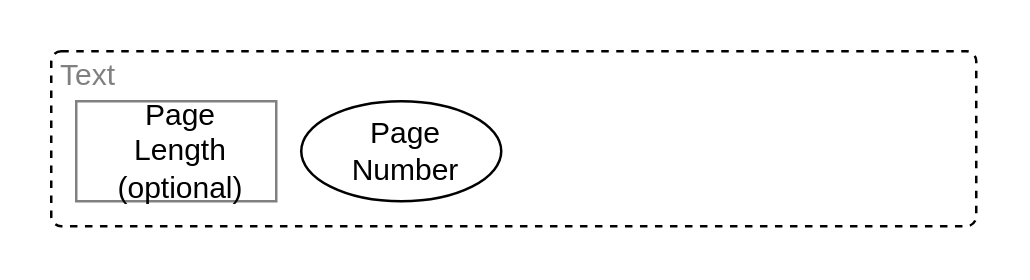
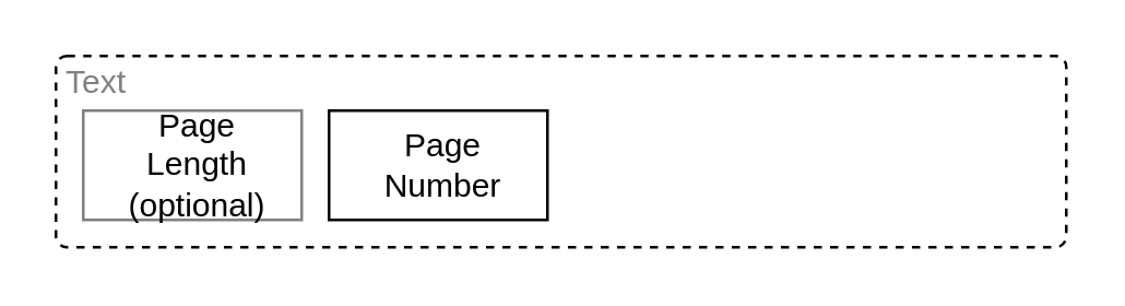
  <mxCell id="0" />
  <mxCell id="1" parent="0" />
  <mxCell id="2" value="Text" style="rounded=1;whiteSpace=wrap;html=1;absoluteArcSize=1;arcSize=8;container=1;collapsible=0;recursiveResize=0;dashed=1;align=left;verticalAlign=top;spacing=0;spacingLeft=4;spacingTop=-2;spacingBottom=0;fontColor=#808080;" parent="1" vertex="1"><mxGeometry x="20" y="20" width="370" height="70" as="geometry" /></mxCell>
  <mxCell id="3" value="Page&lt;br&gt;Length&lt;br&gt;(optional)" style="rounded=0;whiteSpace=wrap;html=1;spacingBottom=0;spacingLeft=4;strokeColor=#808080;" parent="2" vertex="1"><mxGeometry x="10" y="20" width="80" height="40" as="geometry" /></mxCell>
- <mxCell id="4" value="Page&lt;br&gt;Number" style="ellipse;whiteSpace=wrap;html=1;spacingBottom=0;spacingLeft=4;" vertex="1" parent="1"><mxGeometry x="120" y="40" width="80" height="40" as="geometry" /></mxCell>
+ <mxCell id="4" value="Page&lt;br&gt;Number" style="rounded=0;whiteSpace=wrap;html=1;spacingBottom=0;spacingLeft=4;" vertex="1" parent="1"><mxGeometry x="120" y="40" width="80" height="40" as="geometry" /></mxCell>
